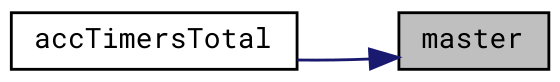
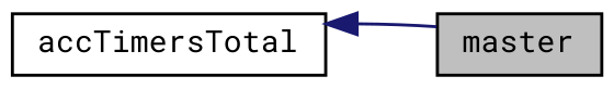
  digraph {
    rankdir=RL
    fontname="Roboto Mono"
    node [color=black fontname="Roboto Mono" fontsize=10 shape=record style=filled]
    n1 [fillcolor=grey75 fontcolor=black height=0.2 label=master width=0.4]
    n2 [fillcolor=white height=0.2 label=accTimersTotal width=0.4]
-   n1 -> n2 [color=midnightblue dir=back fontname="Roboto Mono" fontsize=10 labelfontname=Helvetica labelfontsize=10 style=solid]
+   n2 -> n1 [color=midnightblue dir=back fontname="Roboto Mono" fontsize=10 labelfontname=Helvetica labelfontsize=10 style=solid]
  }
